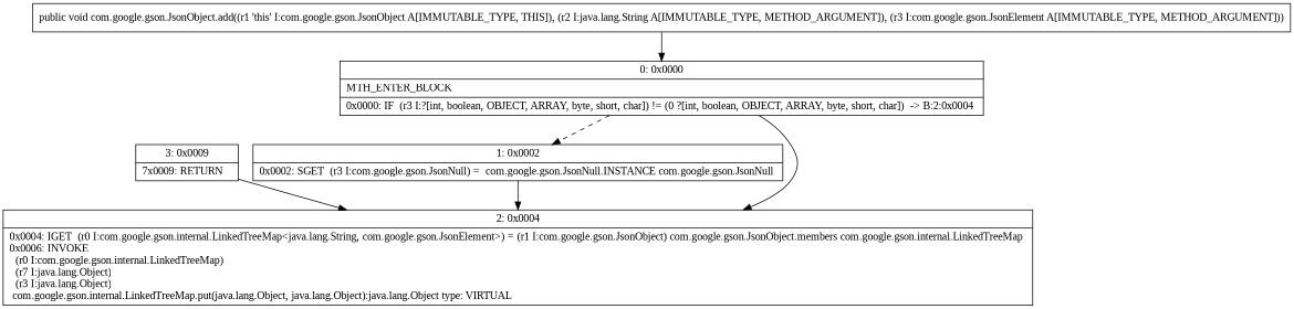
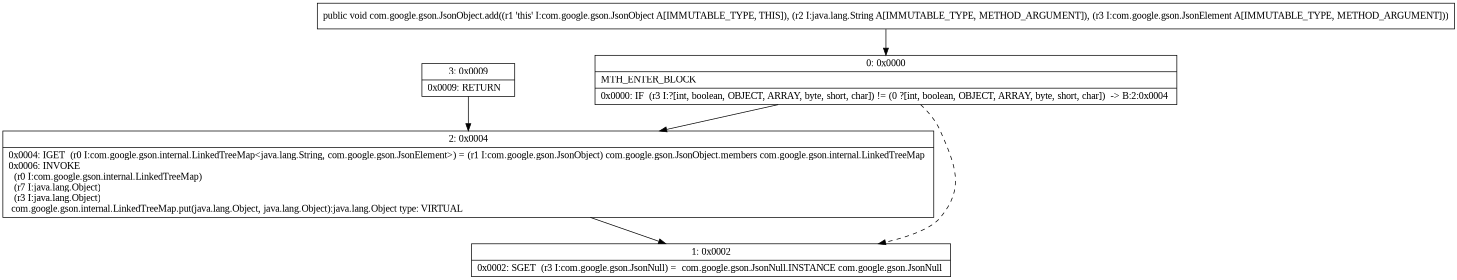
  digraph {
    fontname="Liberation Serif"
    node [fontname="Liberation Serif" shape=record]
    edge [fontname="Liberation Serif"]
    n1 [label="{0\:\ 0x0000|MTH_ENTER_BLOCK\l|0x0000: IF  (r3 I:?[int, boolean, OBJECT, ARRAY, byte, short, char]) != (0 ?[int, boolean, OBJECT, ARRAY, byte, short, char])  \-\> B:2:0x0004 \l}"]
    n2 [label="{1\:\ 0x0002|0x0002: SGET  (r3 I:com.google.gson.JsonNull) =  com.google.gson.JsonNull.INSTANCE com.google.gson.JsonNull \l}"]
    n3 [label="{2\:\ 0x0004|0x0004: IGET  (r0 I:com.google.gson.internal.LinkedTreeMap\<java.lang.String, com.google.gson.JsonElement\>) = (r1 I:com.google.gson.JsonObject) com.google.gson.JsonObject.members com.google.gson.internal.LinkedTreeMap \l0x0006: INVOKE  \l  (r0 I:com.google.gson.internal.LinkedTreeMap)\l  (r7 I:java.lang.Object)\l  (r3 I:java.lang.Object)\l com.google.gson.internal.LinkedTreeMap.put(java.lang.Object, java.lang.Object):java.lang.Object type: VIRTUAL \l}"]
-   n4 [label="{3\:\ 0x0009|7x0009: RETURN   \l}"]
+   n4 [label="{3\:\ 0x0009|0x0009: RETURN   \l}"]
    n5 [label="{public void com.google.gson.JsonObject.add((r1 'this' I:com.google.gson.JsonObject A[IMMUTABLE_TYPE, THIS]), (r2 I:java.lang.String A[IMMUTABLE_TYPE, METHOD_ARGUMENT]), (r3 I:com.google.gson.JsonElement A[IMMUTABLE_TYPE, METHOD_ARGUMENT])) }"]
    n1 -> n2 [style=dashed]
    n1 -> n3
-   n2 -> n3
+   n3 -> n2
    n4 -> n3
    n5 -> n1
  }
